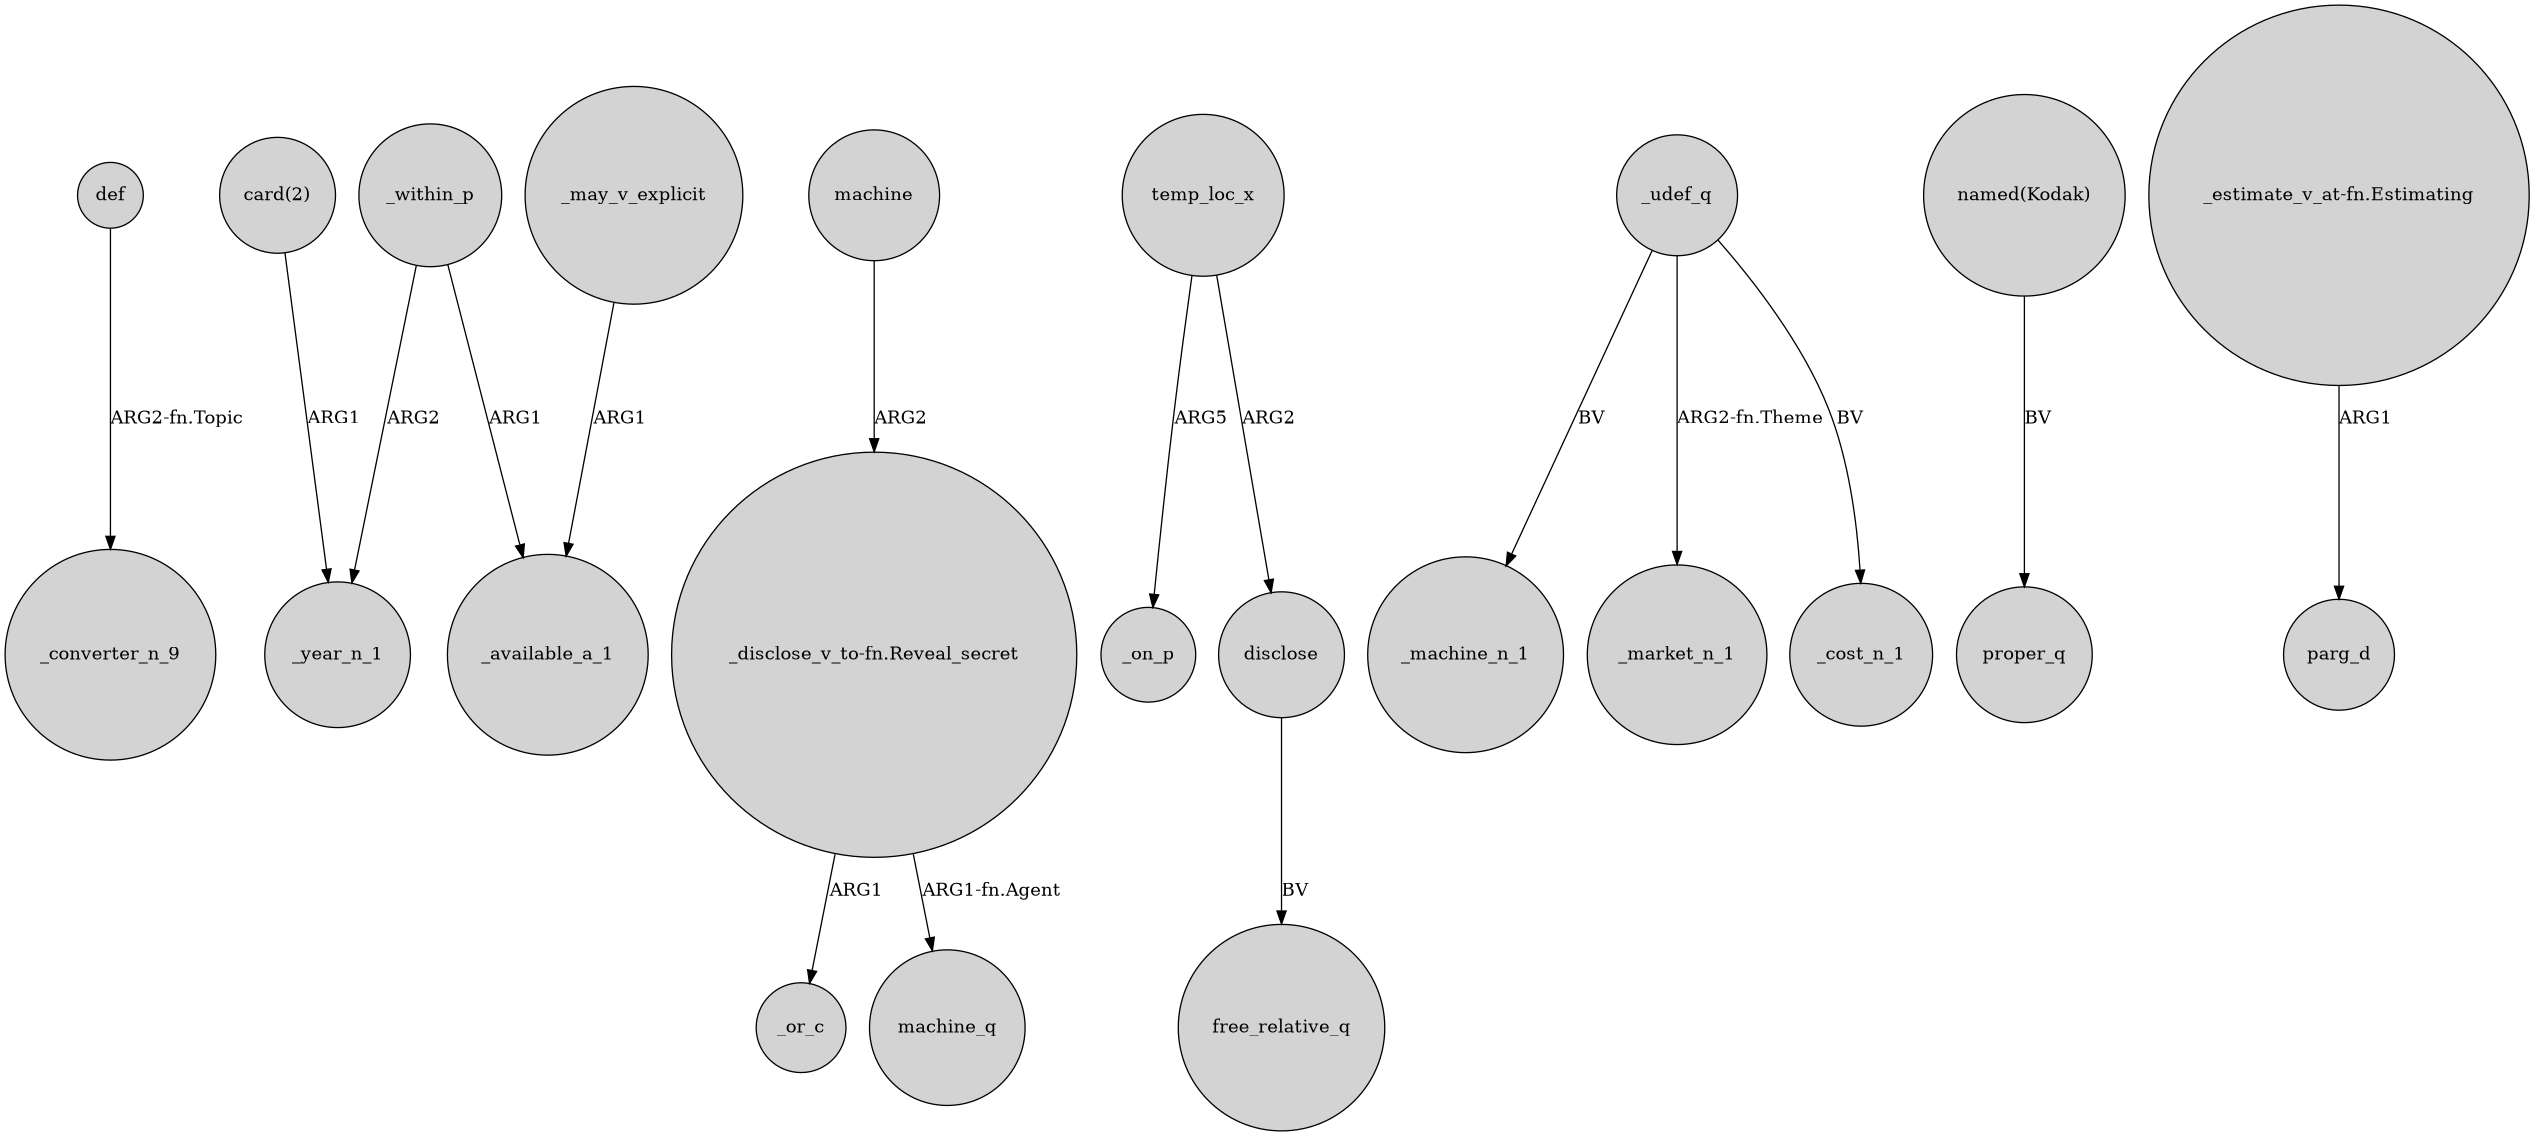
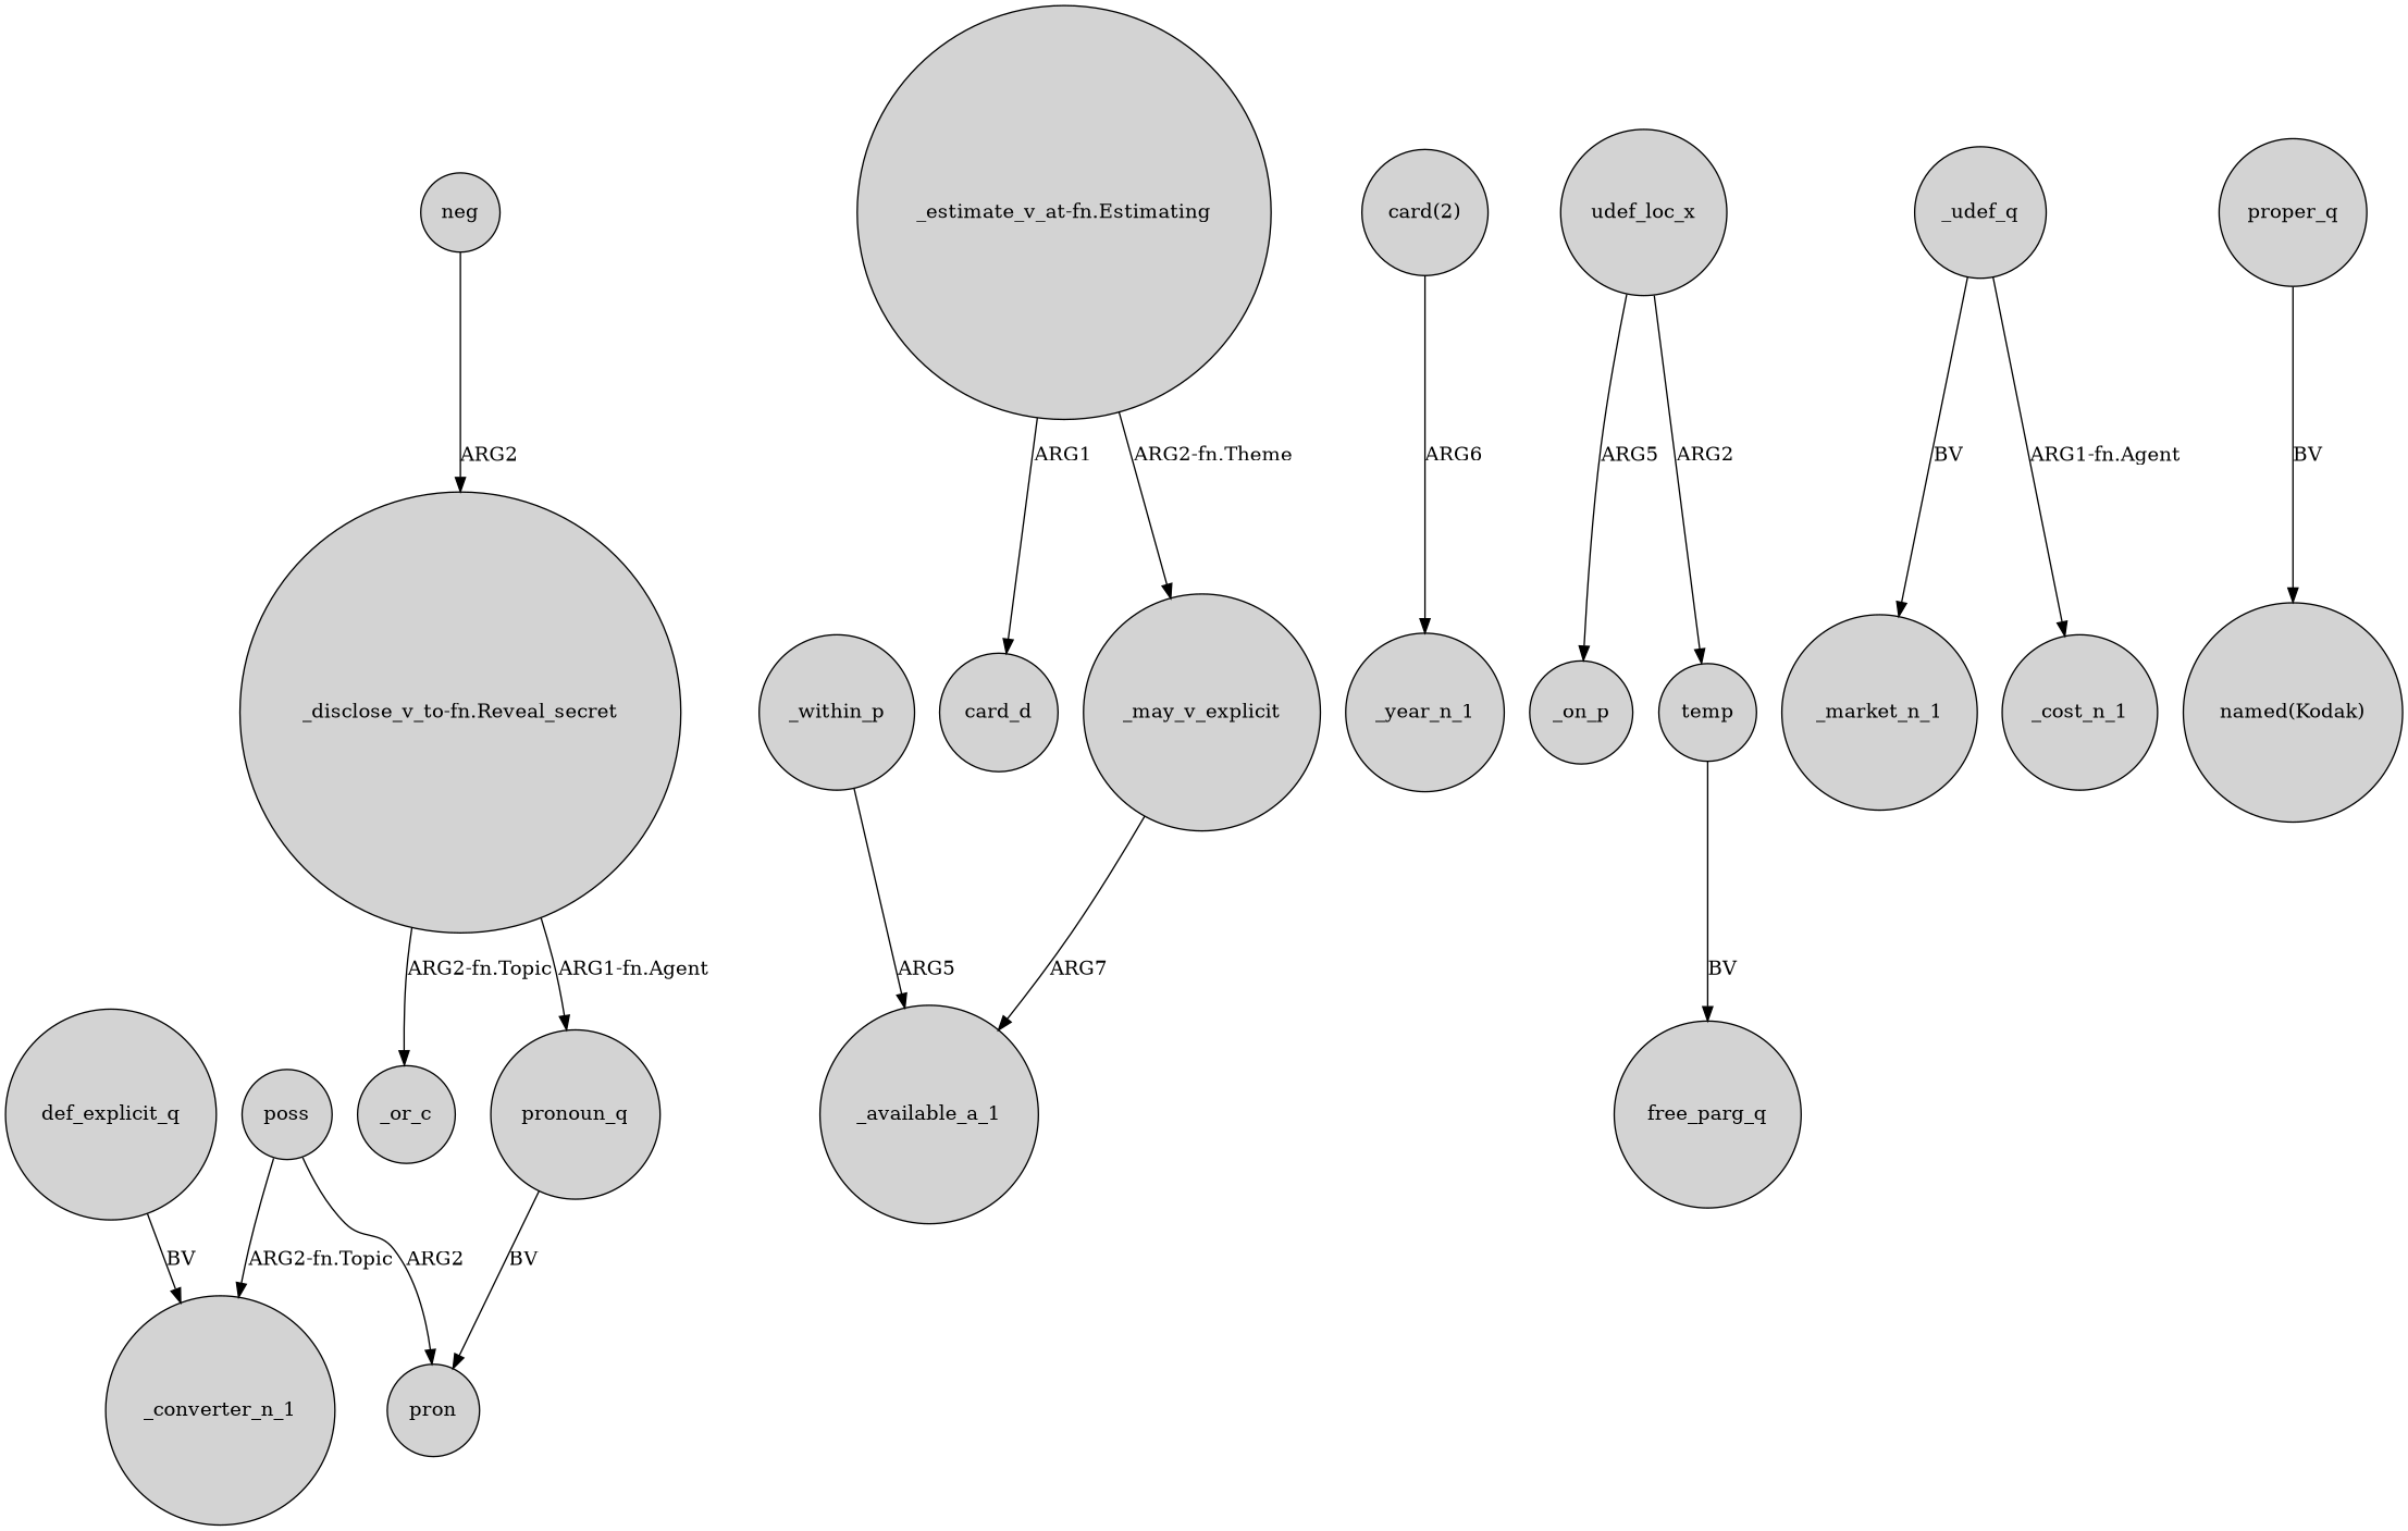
  digraph {
    node [shape=circle style=filled]
-   poss [label=def]
-   _converter_n_1 [label=_converter_n_9]
+   poss
+   _converter_n_1
+   pron
    _within_p
    _year_n_1
    _available_a_1
-   neg [label=machine]
+   neg
    "_disclose_v_to-fn.Reveal_secret"
    _or_c
-   pronoun_q [label=machine_q]
-   temp_loc_x
+   pronoun_q
+   temp_loc_x [label=udef_loc_x]
    _on_p
-   temp [label=disclose]
-   free_relative_q
+   temp
+   free_relative_q [label=free_parg_q]
+   def_explicit_q
    n16 [label=_udef_q]
-   _machine_n_1
    _market_n_1
    _cost_n_1
    proper_q
    "named(Kodak)"
    "card(2)"
    "_estimate_v_at-fn.Estimating"
-   parg_d
+   parg_d [label=card_d]
    n25 [label=_may_v_explicit]
    poss -> _converter_n_1 [label="ARG2-fn.Topic"]
-   _within_p -> _year_n_1 [label=ARG2]
-   _within_p -> _available_a_1 [label=ARG1]
+   poss -> pron [label=ARG2]
+   _within_p -> _available_a_1 [label=ARG5]
    neg -> "_disclose_v_to-fn.Reveal_secret" [label=ARG2]
-   "_disclose_v_to-fn.Reveal_secret" -> _or_c [label=ARG1]
+   "_disclose_v_to-fn.Reveal_secret" -> _or_c [label="ARG2-fn.Topic"]
    "_disclose_v_to-fn.Reveal_secret" -> pronoun_q [label="ARG1-fn.Agent"]
+   pronoun_q -> pron [label=BV]
    temp_loc_x -> _on_p [label=ARG5]
    temp_loc_x -> temp [label=ARG2]
    temp -> free_relative_q [label=BV]
-   n16 -> _machine_n_1 [label=BV]
-   n16 -> _market_n_1 [label="ARG2-fn.Theme"]
-   n16 -> _cost_n_1 [label=BV]
-   "named(Kodak)" -> proper_q [label=BV]
-   "card(2)" -> _year_n_1 [label=ARG1]
+   def_explicit_q -> _converter_n_1 [label=BV]
+   n16 -> _market_n_1 [label=BV]
+   n16 -> _cost_n_1 [label="ARG1-fn.Agent"]
+   proper_q -> "named(Kodak)" [label=BV]
+   "card(2)" -> _year_n_1 [label=ARG6]
    "_estimate_v_at-fn.Estimating" -> parg_d [label=ARG1]
-   n25 -> _available_a_1 [label=ARG1]
+   "_estimate_v_at-fn.Estimating" -> n25 [label="ARG2-fn.Theme"]
+   n25 -> _available_a_1 [label=ARG7]
  }
